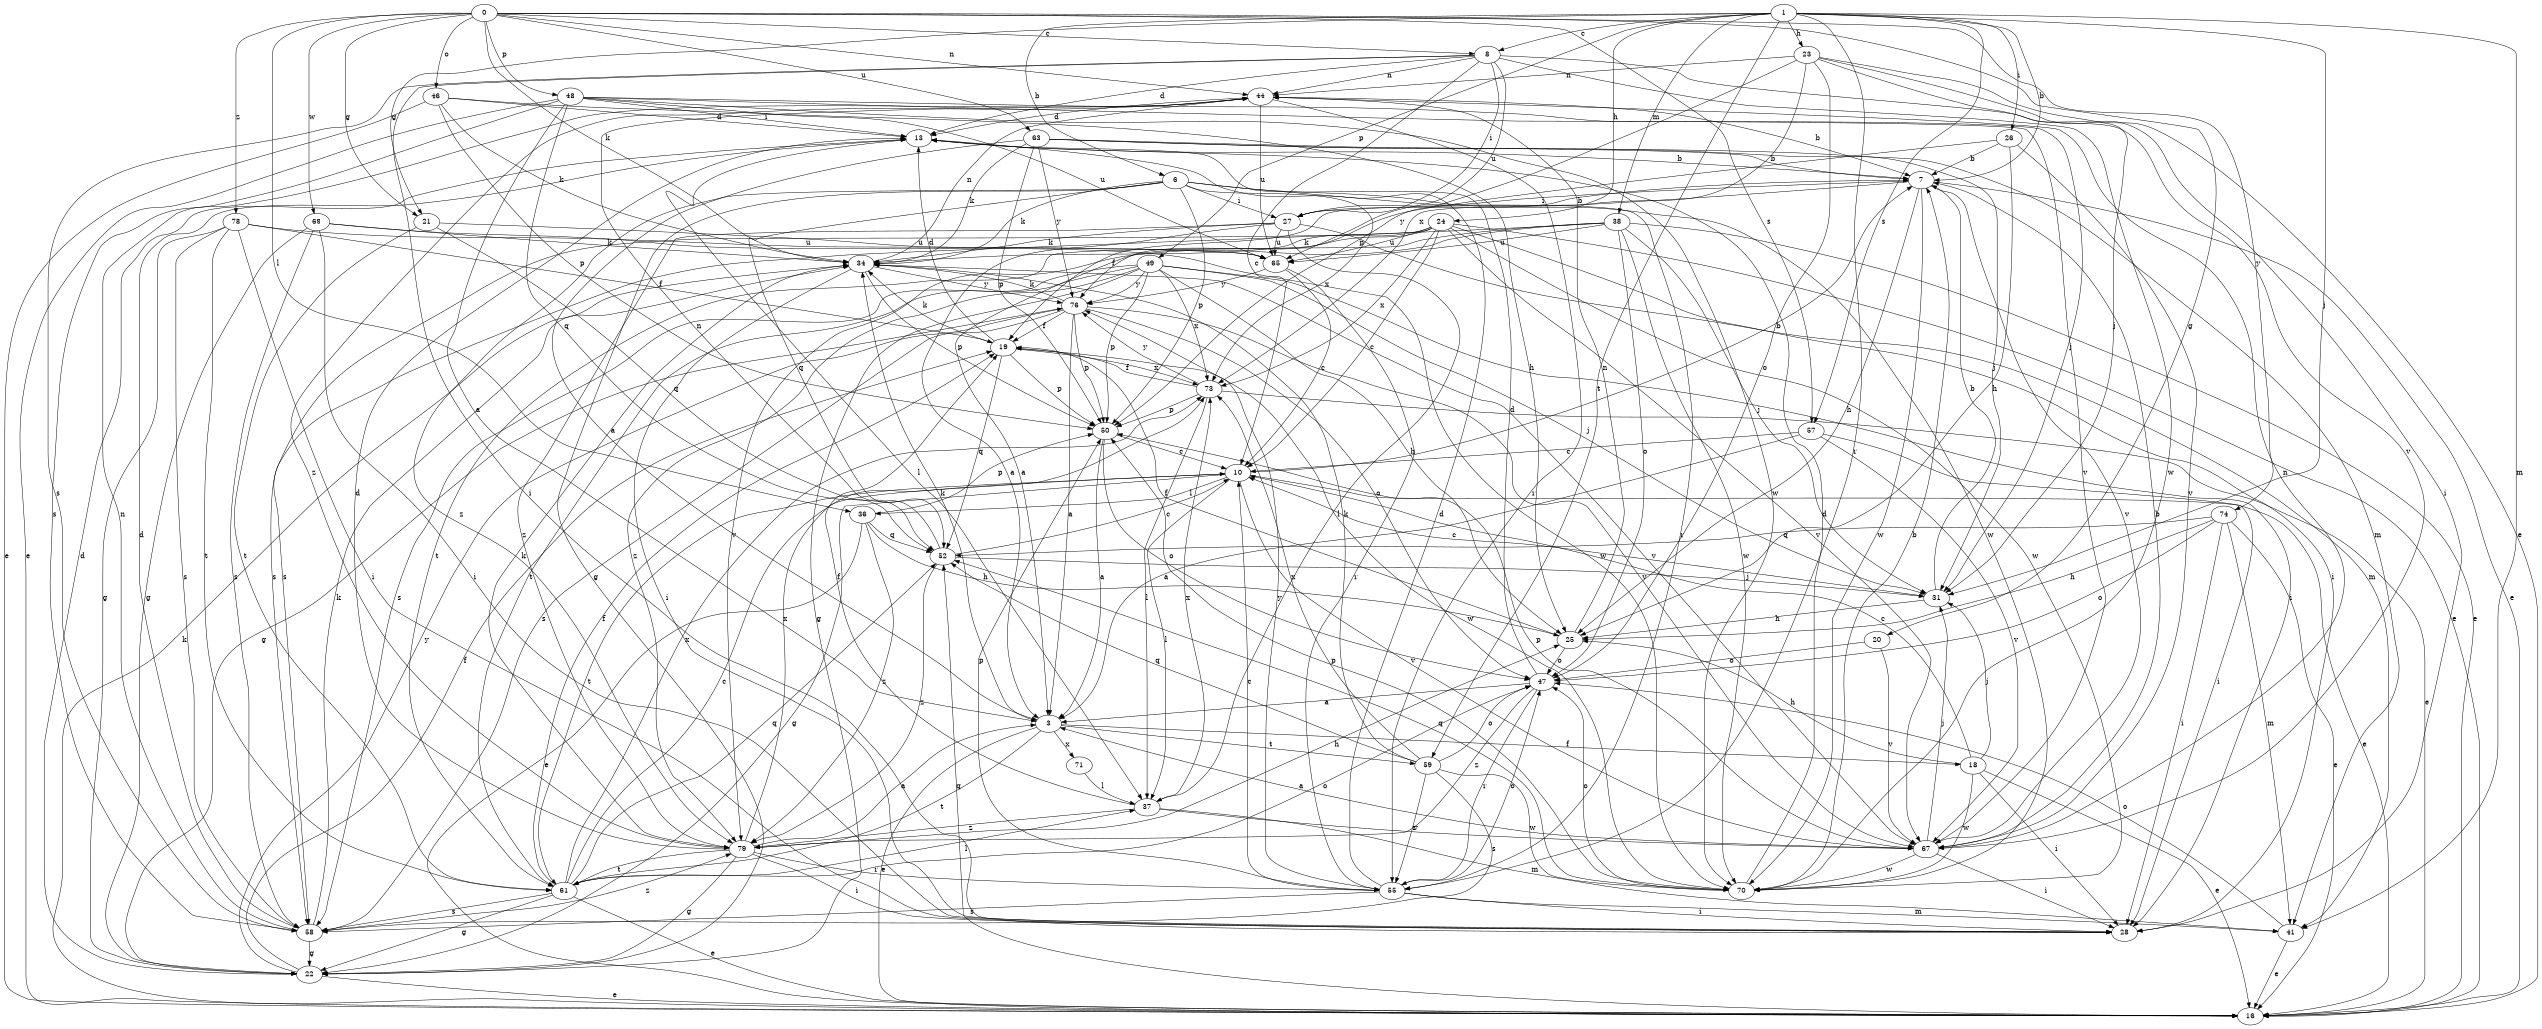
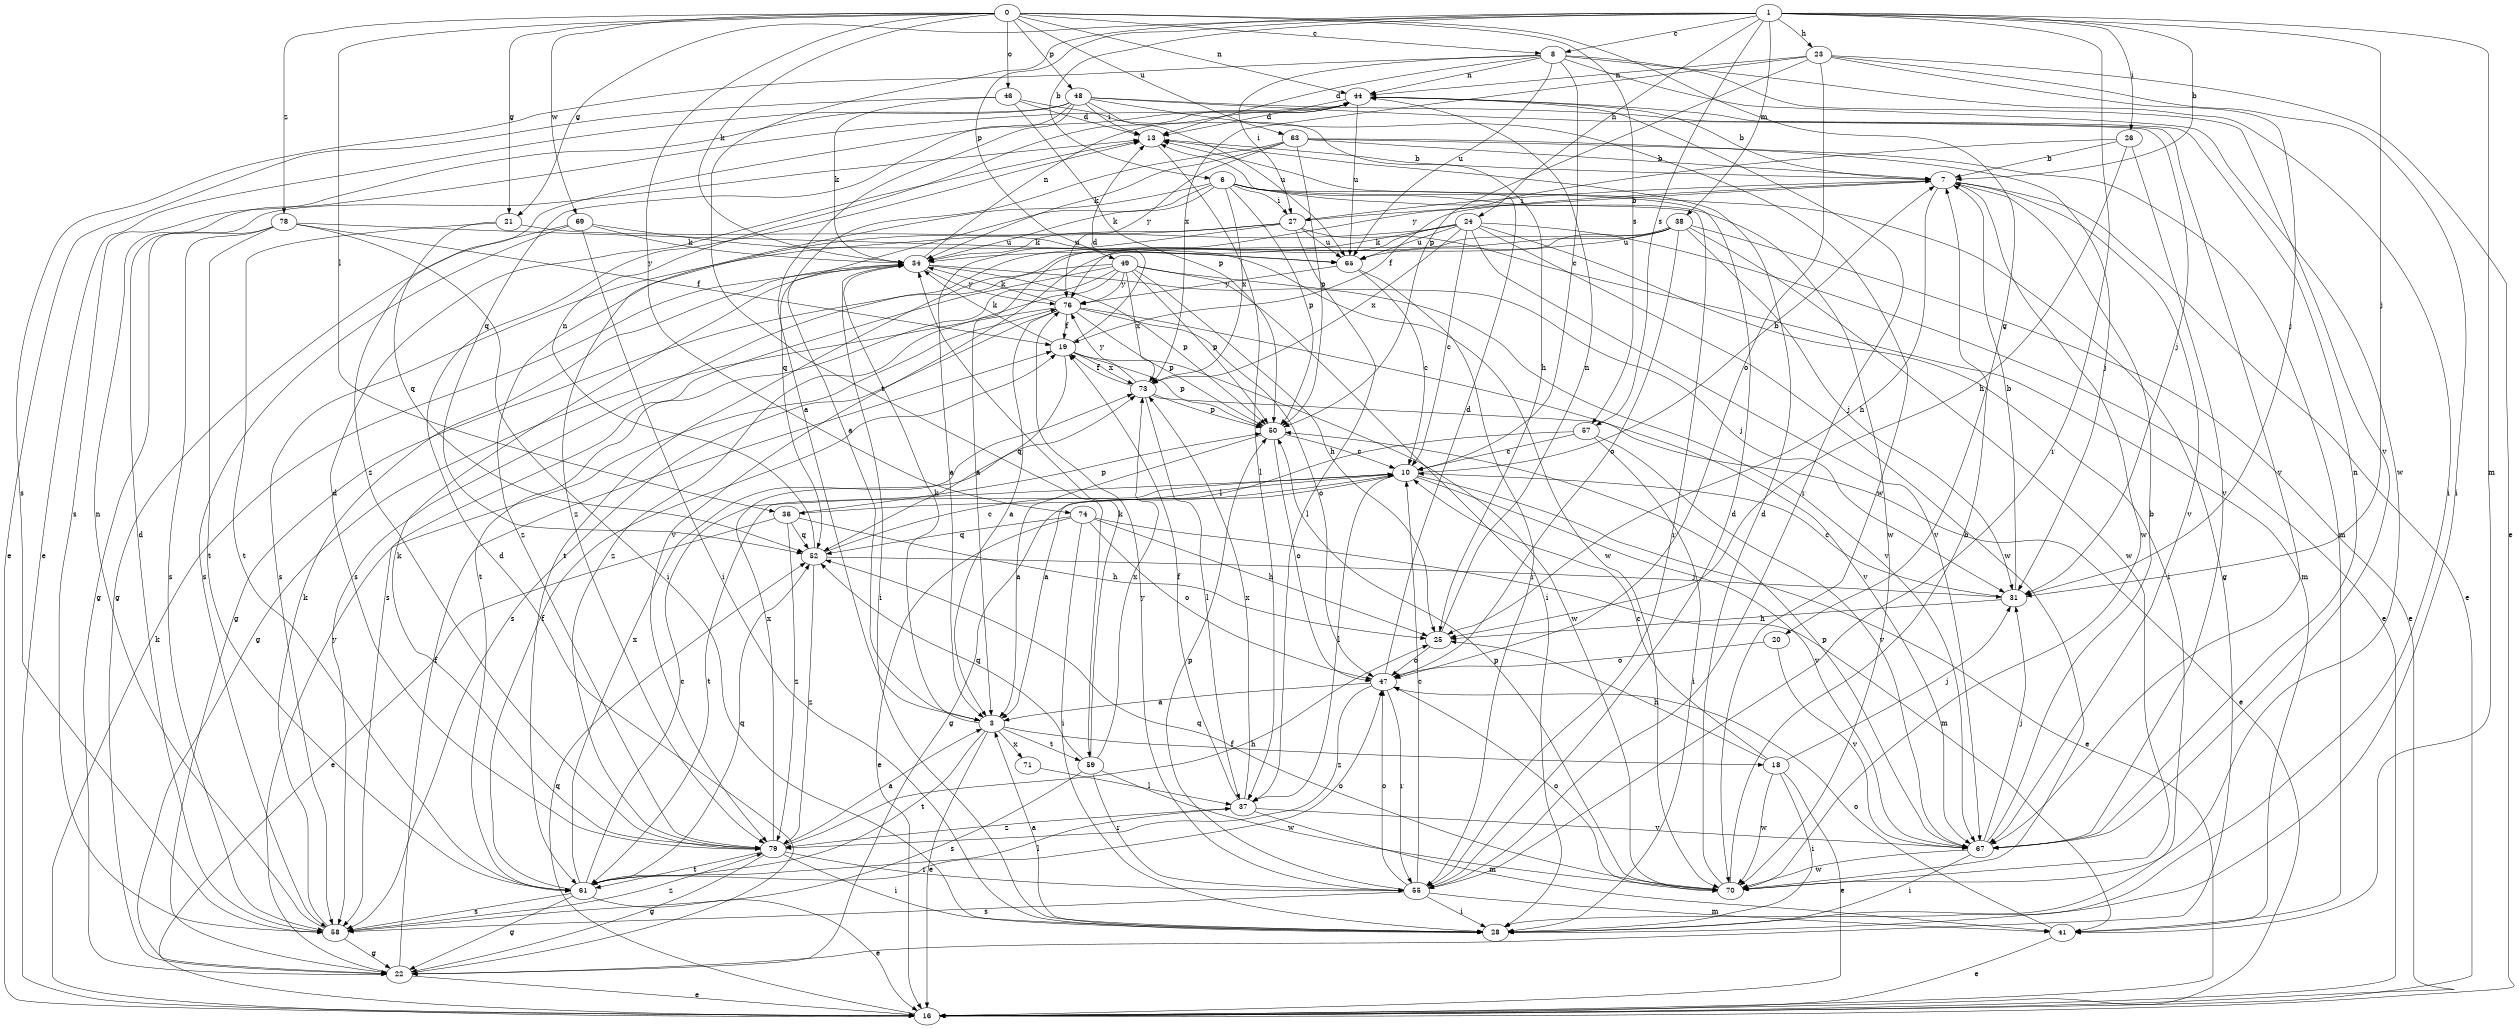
  strict digraph {
    0
    8
    20
    21
    34
    36
    44
    46
    48
    57
    63
    69
    74
    78
    27
    70
    67
    10
    13
    28
    58
    65
    47
    61
    52
    50
    76
    16
    79
    25
    7
    55
    31
    3
    41
    22
    19
    1
    6
    23
    24
    26
    38
    49
    59
    73
    18
    71
    37
    0 -> 8 [label=c]
    0 -> 20 [label=g]
    0 -> 21 [label=g]
    0 -> 34 [label=k]
    0 -> 36 [label=l]
    0 -> 44 [label=n]
    0 -> 46 [label=o]
    0 -> 48 [label=p]
    0 -> 57 [label=s]
    0 -> 63 [label=u]
    0 -> 69 [label=w]
    0 -> 74 [label=y]
    0 -> 78 [label=z]
    8 -> 44 [label=n]
    8 -> 27 [label=i]
    8 -> 70 [label=w]
    8 -> 67 [label=v]
    8 -> 10 [label=c]
    8 -> 13 [label=d]
    8 -> 28 [label=i]
    8 -> 58 [label=s]
    8 -> 65 [label=u]
    20 -> 67 [label=v]
    20 -> 47 [label=o]
    21 -> 65 [label=u]
    21 -> 61 [label=t]
    21 -> 52 [label=q]
    34 -> 44 [label=n]
    34 -> 67 [label=v]
    34 -> 28 [label=i]
    34 -> 50 [label=p]
    34 -> 76 [label=y]
    36 -> 52 [label=q]
    36 -> 50 [label=p]
    36 -> 16 [label=e]
    36 -> 79 [label=z]
    36 -> 25 [label=h]
    44 -> 13 [label=d]
    44 -> 65 [label=u]
    44 -> 79 [label=z]
    44 -> 7 [label=b]
    44 -> 55 [label=r]
    46 -> 34 [label=k]
    46 -> 13 [label=d]
    46 -> 50 [label=p]
    46 -> 16 [label=e]
    46 -> 25 [label=h]
    48 -> 70 [label=w]
    48 -> 67 [label=v]
    48 -> 13 [label=i]
    48 -> 58 [label=s]
    48 -> 65 [label=u]
    48 -> 52 [label=q]
    48 -> 16 [label=e]
    48 -> 31 [label=j]
    48 -> 3 [label=a]
    57 -> 67 [label=v]
    57 -> 10 [label=c]
    57 -> 28 [label=i]
    57 -> 3 [label=a]
    63 -> 34 [label=k]
    63 -> 50 [label=p]
    63 -> 76 [label=y]
    63 -> 7 [label=b]
    63 -> 31 [label=j]
    63 -> 3 [label=a]
    63 -> 41 [label=m]
    69 -> 34 [label=k]
    69 -> 70 [label=w]
    69 -> 28 [label=i]
    69 -> 58 [label=s]
    69 -> 22 [label=g]
    74 -> 28 [label=i]
    74 -> 47 [label=o]
    74 -> 52 [label=q]
    74 -> 16 [label=e]
    74 -> 25 [label=h]
    74 -> 41 [label=m]
    78 -> 28 [label=i]
    78 -> 58 [label=s]
    78 -> 65 [label=u]
    78 -> 61 [label=t]
    78 -> 22 [label=g]
    78 -> 19 [label=f]
    27 -> 34 [label=k]
    27 -> 65 [label=u]
    27 -> 79 [label=z]
    27 -> 7 [label=b]
    27 -> 3 [label=a]
    27 -> 41 [label=m]
    27 -> 37 [label=l]
    70 -> 13 [label=d]
    70 -> 47 [label=o]
    70 -> 52 [label=q]
    70 -> 50 [label=p]
    70 -> 7 [label=b]
    67 -> 44 [label=n]
    67 -> 70 [label=w]
    67 -> 28 [label=i]
    67 -> 50 [label=p]
    67 -> 7 [label=b]
    67 -> 31 [label=j]
-   67 -> 3 [label=a]
+   28 -> 3 [label=a]
    10 -> 36 [label=l]
    10 -> 67 [label=v]
    10 -> 61 [label=t]
    10 -> 16 [label=e]
    10 -> 7 [label=b]
    10 -> 22 [label=g]
    10 -> 37 [label=l]
    13 -> 7 [label=b]
    13 -> 37 [label=l]
    58 -> 34 [label=k]
    58 -> 44 [label=n]
    58 -> 13 [label=d]
    58 -> 79 [label=z]
    58 -> 22 [label=g]
    65 -> 10 [label=c]
    65 -> 76 [label=y]
    65 -> 55 [label=r]
    47 -> 13 [label=d]
    47 -> 79 [label=z]
    47 -> 55 [label=r]
    47 -> 3 [label=a]
    61 -> 10 [label=c]
    61 -> 58 [label=s]
    61 -> 47 [label=o]
    61 -> 52 [label=q]
    61 -> 16 [label=e]
    61 -> 22 [label=g]
    61 -> 19 [label=f]
    61 -> 73 [label=x]
    61 -> 37 [label=l]
    52 -> 44 [label=n]
    52 -> 10 [label=c]
    52 -> 79 [label=z]
    52 -> 31 [label=j]
    50 -> 10 [label=c]
    50 -> 47 [label=o]
    50 -> 3 [label=a]
    76 -> 34 [label=k]
    76 -> 67 [label=v]
    76 -> 58 [label=s]
    76 -> 47 [label=o]
    76 -> 50 [label=p]
    76 -> 3 [label=a]
    76 -> 22 [label=g]
    76 -> 19 [label=f]
    16 -> 34 [label=k]
    16 -> 52 [label=q]
    79 -> 34 [label=k]
    79 -> 13 [label=d]
    79 -> 28 [label=i]
    79 -> 61 [label=t]
    79 -> 25 [label=h]
    79 -> 55 [label=r]
    79 -> 3 [label=a]
    79 -> 22 [label=g]
    79 -> 73 [label=x]
    25 -> 44 [label=n]
    25 -> 47 [label=o]
-   25 -> 19 [label=f]
    7 -> 27 [label=i]
    7 -> 70 [label=w]
    7 -> 67 [label=v]
    7 -> 16 [label=e]
    7 -> 25 [label=h]
    7 -> 19 [label=f]
    55 -> 10 [label=c]
    55 -> 13 [label=d]
    55 -> 28 [label=i]
    55 -> 58 [label=s]
    55 -> 47 [label=o]
    55 -> 50 [label=p]
    55 -> 76 [label=y]
    55 -> 41 [label=m]
    31 -> 10 [label=c]
    31 -> 25 [label=h]
    31 -> 7 [label=b]
    3 -> 34 [label=k]
    3 -> 61 [label=t]
    3 -> 16 [label=e]
    3 -> 59 [label=t]
    3 -> 18 [label=f]
    3 -> 71 [label=x]
    41 -> 47 [label=o]
    41 -> 16 [label=e]
    22 -> 13 [label=d]
    22 -> 76 [label=y]
    22 -> 16 [label=e]
    22 -> 19 [label=f]
    19 -> 34 [label=k]
    19 -> 70 [label=w]
    19 -> 13 [label=d]
    19 -> 52 [label=q]
    19 -> 50 [label=p]
    19 -> 73 [label=x]
    1 -> 8 [label=c]
    1 -> 21 [label=g]
    1 -> 57 [label=s]
    1 -> 7 [label=b]
    1 -> 55 [label=r]
    1 -> 31 [label=j]
    1 -> 41 [label=m]
    1 -> 6 [label=b]
    1 -> 23 [label=h]
    1 -> 24 [label=h]
    1 -> 26 [label=i]
    1 -> 38 [label=m]
    1 -> 49 [label=p]
    1 -> 59 [label=t]
    6 -> 34 [label=k]
    6 -> 27 [label=i]
    6 -> 70 [label=w]
    6 -> 52 [label=q]
    6 -> 50 [label=p]
    6 -> 79 [label=z]
    6 -> 55 [label=r]
    6 -> 22 [label=g]
    6 -> 73 [label=x]
    23 -> 44 [label=n]
    23 -> 28 [label=i]
    23 -> 47 [label=o]
    23 -> 50 [label=p]
    23 -> 16 [label=e]
    23 -> 31 [label=j]
    23 -> 73 [label=x]
    24 -> 34 [label=k]
    24 -> 70 [label=w]
    24 -> 67 [label=v]
    24 -> 10 [label=c]
    24 -> 28 [label=i]
    24 -> 58 [label=s]
    24 -> 65 [label=u]
    24 -> 16 [label=e]
    24 -> 3 [label=a]
    24 -> 73 [label=x]
    26 -> 67 [label=v]
    26 -> 76 [label=y]
    26 -> 25 [label=h]
    26 -> 7 [label=b]
    38 -> 70 [label=w]
    38 -> 58 [label=s]
    38 -> 65 [label=u]
    38 -> 47 [label=o]
    38 -> 61 [label=t]
    38 -> 16 [label=e]
    38 -> 79 [label=v]
    38 -> 31 [label=j]
    49 -> 28 [label=i]
    49 -> 58 [label=s]
    49 -> 61 [label=t]
    49 -> 50 [label=p]
    49 -> 76 [label=y]
    49 -> 79 [label=z]
    49 -> 25 [label=h]
    49 -> 31 [label=j]
    49 -> 22 [label=g]
    49 -> 73 [label=x]
    59 -> 34 [label=k]
    59 -> 70 [label=w]
    59 -> 58 [label=s]
-   59 -> 47 [label=o]
    59 -> 52 [label=q]
    59 -> 55 [label=r]
    59 -> 73 [label=x]
    73 -> 50 [label=p]
    73 -> 76 [label=y]
    73 -> 16 [label=e]
    73 -> 19 [label=f]
    73 -> 37 [label=l]
    18 -> 70 [label=w]
    18 -> 10 [label=c]
    18 -> 28 [label=i]
    18 -> 16 [label=e]
    18 -> 25 [label=h]
    18 -> 31 [label=j]
    71 -> 37 [label=l]
    37 -> 67 [label=v]
    37 -> 79 [label=z]
    37 -> 41 [label=m]
    37 -> 19 [label=f]
    37 -> 73 [label=x]
  }
